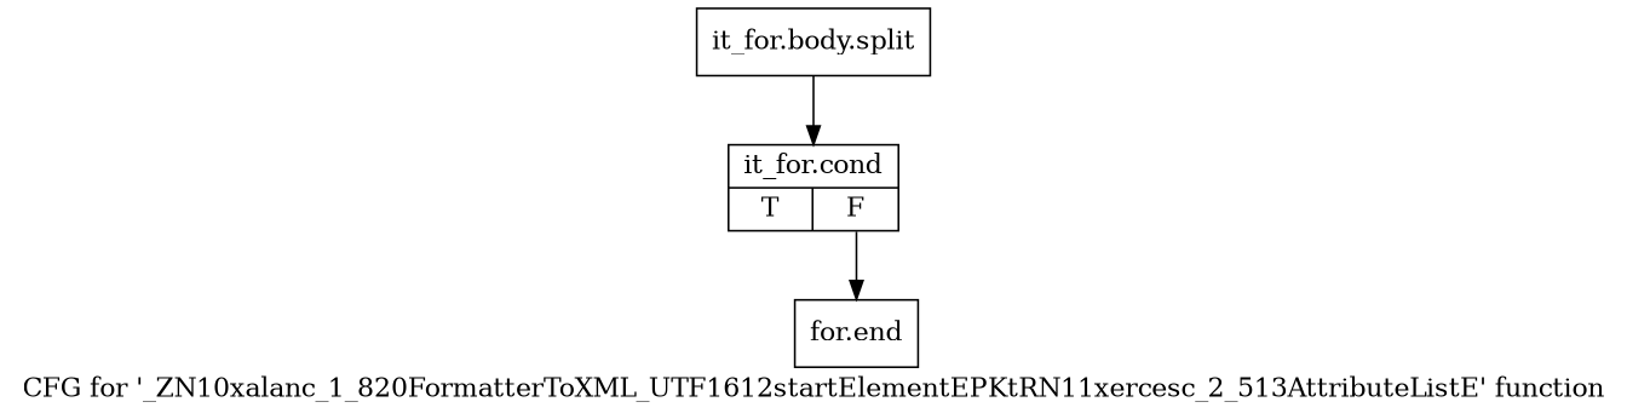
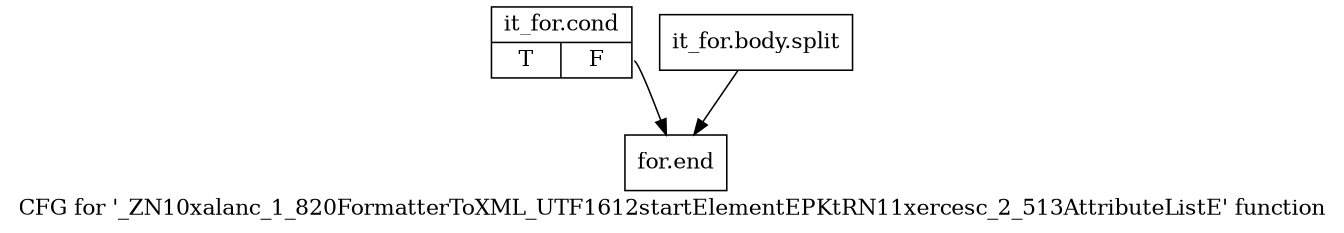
  digraph {
    label="CFG for '_ZN10xalanc_1_820FormatterToXML_UTF1612startElementEPKtRN11xercesc_2_513AttributeListE' function"
    node [shape=record]
    n1 [label="{it_for.cond|{<s0>T|<s1>F}}"]
    n2 [label="{for.end}"]
    n3 [label="{it_for.body.split}"]
    n1 -> n2 [tailport=s1]
-   n3 -> n1
+   n3 -> n2
  }
